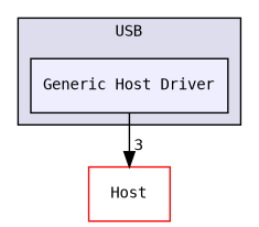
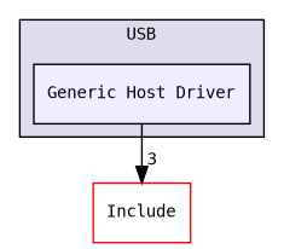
  digraph {
    compound=true
    fontname="DejaVu Sans Mono"
    node [fontname="DejaVu Sans Mono" fontsize=10 shape=box style=filled]
    n1 [fillcolor="#eeeeff" label="Generic Host Driver" pencolor=black]
-   n2 [color=red fillcolor=white label=Host]
+   n2 [color=red fillcolor=white label=Include]
    subgraph cluster_1 {
      bgcolor="#ddddee"
      fontsize=10
      label=USB
      pencolor=black
      n1
    }
    n1 -> n2 [headlabel=3 labeldistance=1.5 labelfontname=Helvetica labelfontsize=10 fontname="DejaVu Sans Mono"]
  }
